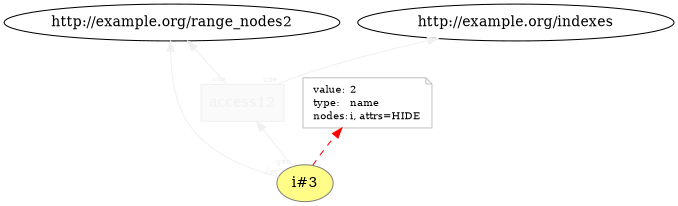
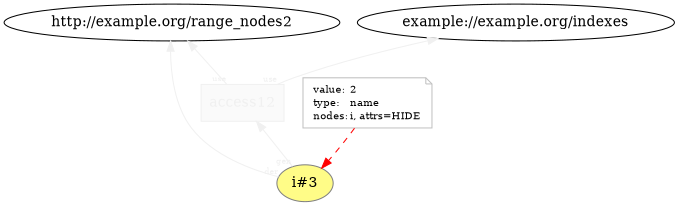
  digraph {
    rankdir=BT
    edge [color="#F0F0F0" fontcolor="#F0F0F0" labelangle=60.0 labeldistance=1.5 labelfontsize=8 rotation=20 taillabel=use]
    n1 [color="#808080" fillcolor="#FFFC87" label="i#3" style=filled]
    n2 [color="#F0F0F0" fillcolor="#FAFAFA" fontcolor="#F0F0F0" label=access12 shape=polygon sides=4 style=filled]
    "http://example.org/range_nodes2"
-   "http://example.org/indexes"
+   "http://example.org/indexes" [label="example://example.org/indexes"]
    n5 [color=gray fontcolor=black fontsize=10 label=<<TABLE cellpadding="0" border="0"> 	<TR> 	    <TD align="left">value:</TD> 	    <TD align="left">2</TD> 	</TR> 	<TR> 	    <TD align="left">type:</TD> 	    <TD align="left">name</TD> 	</TR> 	<TR> 	    <TD align="left">nodes:</TD> 	    <TD align="left">i, attrs=HIDE</TD> 	</TR> </TABLE>> shape=note]
    n1 -> n2 [taillabel=gen]
    n1 -> "http://example.org/range_nodes2" [taillabel=der]
    n2 -> "http://example.org/range_nodes2"
    n2 -> "http://example.org/indexes"
-   n1 -> n5 [arrowhead=normal color=red style=dashed fontcolor="" labelangle="" labeldistance="" labelfontsize="" rotation="" taillabel=""]
+   n5 -> n1 [arrowhead=normal color=red style=dashed fontcolor="" labelangle="" labeldistance="" labelfontsize="" rotation="" taillabel=""]
  }
